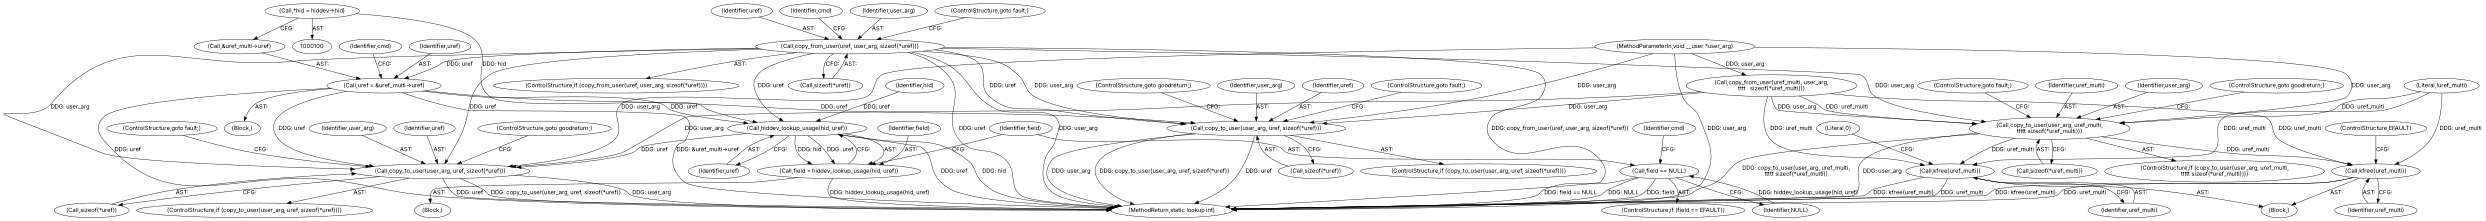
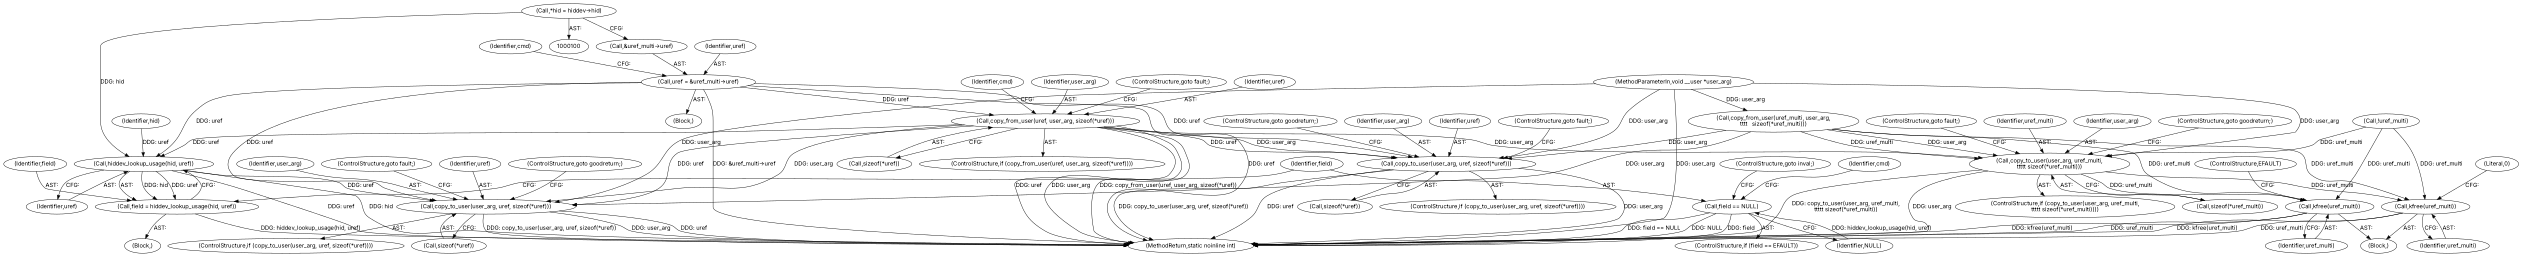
  digraph {
    fontname=Inter
    node [fontname=Inter]
    edge [fontname=Inter]
    n1 [label="(Call,copy_from_user(uref, user_arg, sizeof(*uref)))"]
    n2 [label="(Call,copy_to_user(user_arg, uref, sizeof(*uref)))"]
    n3 [label="(Call,hiddev_lookup_usage(hid, uref))"]
    n4 [label="(Call,copy_to_user(user_arg, uref, sizeof(*uref)))"]
    n5 [label="(Call,copy_to_user(user_arg, uref_multi,\n\t\t\t\t\t sizeof(*uref_multi)))"]
    n6 [label="(Call,sizeof(*uref))"]
    n7 [label="(ControlStructure,if (copy_from_user(uref, user_arg, sizeof(*uref))))"]
-   n8 [label="(MethodReturn,static lookup int)"]
+   n8 [label="(MethodReturn,static noinline int)"]
    n9 [label="(ControlStructure,if (copy_to_user(user_arg, uref, sizeof(*uref))))"]
    n10 [label="(Call,sizeof(*uref))"]
    n11 [label="(Call,field = hiddev_lookup_usage(hid, uref))"]
    n12 [label="(Identifier,uref)"]
    n13 [label="(ControlStructure,if (copy_to_user(user_arg, uref, sizeof(*uref))))"]
    n14 [label="(Call,sizeof(*uref))"]
    n15 [label="(Call,kfree(uref_multi))"]
    n16 [label="(Call,kfree(uref_multi))"]
    n17 [label="(ControlStructure,if (copy_to_user(user_arg, uref_multi,\n\t\t\t\t\t sizeof(*uref_multi))))"]
    n18 [label="(Call,sizeof(*uref_multi))"]
    n19 [label="(Call,uref = &uref_multi->uref)"]
    n20 [label="(Block,)"]
    n21 [label="(Call,&uref_multi->uref)"]
    n22 [label="(MethodParameterIn,void __user *user_arg)"]
    n23 [label="(Call,copy_from_user(uref_multi, user_arg,\n\t\t\t\t   sizeof(*uref_multi)))"]
    n24 [label="(Block,)"]
    n25 [label="(Call,field == NULL)"]
    n26 [label="(Identifier,NULL)"]
    n27 [label="(ControlStructure,if (field == EFAULT))"]
    n28 [label="(Block,)"]
    n29 [label="(Identifier,uref_multi)"]
    n30 [label="(Identifier,uref_multi)"]
    n31 [label="(ControlStructure,EFAULT)"]
    n32 [label="(Identifier,uref)"]
    n33 [label="(Identifier,cmd)"]
    n34 [label="(ControlStructure,goto goodreturn;)"]
    n35 [label="(ControlStructure,goto fault;)"]
    n36 [label="(Literal,0)"]
    n37 [label="(Call,*hid = hiddev->hid)"]
    1000100
    n39 [label="(Identifier,user_arg)"]
    n40 [label="(Identifier,uref)"]
    n41 [label="(Identifier,field)"]
    n42 [label="(Identifier,user_arg)"]
    n43 [label="(ControlStructure,goto fault;)"]
    n44 [label="(ControlStructure,goto fault;)"]
    n45 [label="(Identifier,uref_multi)"]
    n46 [label="(Identifier,uref)"]
-   n47 [label="(Literal,!uref_multi)"]
+   n47 [label="(Call,!uref_multi)"]
    n48 [label="(Identifier,cmd)"]
    n49 [label="(Identifier,user_arg)"]
    n50 [label="(Identifier,user_arg)"]
    n51 [label="(Identifier,field)"]
    n52 [label="(ControlStructure,goto fault;)"]
    n53 [label="(Identifier,hid)"]
    n54 [label="(Identifier,uref)"]
    n55 [label="(Identifier,cmd)"]
    n56 [label="(ControlStructure,goto goodreturn;)"]
+   n57 [label="(ControlStructure,goto inval;)"]
    n58 [label="(ControlStructure,goto goodreturn;)"]
    n1 -> n2 [label="DDG: user_arg"]
    n1 -> n2 [label="DDG: uref"]
    n1 -> n3 [label="DDG: uref"]
    n1 -> n4 [label="DDG: user_arg"]
    n1 -> n4 [label="DDG: uref"]
    n1 -> n5 [label="DDG: user_arg"]
    n1 -> n6 [label="CFG: "]
    n1 -> n7 [label="AST: "]
    n1 -> n8 [label="DDG: uref"]
    n1 -> n8 [label="DDG: user_arg"]
    n1 -> n8 [label="DDG: copy_from_user(uref, user_arg, sizeof(*uref))"]
    n2 -> n8 [label="DDG: uref"]
    n2 -> n8 [label="DDG: user_arg"]
    n2 -> n8 [label="DDG: copy_to_user(user_arg, uref, sizeof(*uref))"]
    n2 -> n9 [label="AST: "]
    n2 -> n10 [label="CFG: "]
    n3 -> n4 [label="DDG: uref"]
    n3 -> n8 [label="DDG: uref"]
    n3 -> n8 [label="DDG: hid"]
    n3 -> n11 [label="AST: "]
    n3 -> n11 [label="DDG: hid"]
    n3 -> n11 [label="DDG: uref"]
    n3 -> n12 [label="CFG: "]
    n4 -> n8 [label="DDG: user_arg"]
    n4 -> n8 [label="DDG: uref"]
    n4 -> n8 [label="DDG: copy_to_user(user_arg, uref, sizeof(*uref))"]
    n4 -> n13 [label="AST: "]
    n4 -> n14 [label="CFG: "]
    n5 -> n8 [label="DDG: copy_to_user(user_arg, uref_multi,\n\t\t\t\t\t sizeof(*uref_multi))"]
    n5 -> n8 [label="DDG: user_arg"]
    n5 -> n15 [label="DDG: uref_multi"]
    n5 -> n16 [label="DDG: uref_multi"]
    n5 -> n17 [label="AST: "]
    n5 -> n18 [label="CFG: "]
    n6 -> n1 [label="AST: "]
    n10 -> n2 [label="AST: "]
    n11 -> n3 [label="CFG: "]
    n11 -> n8 [label="DDG: hiddev_lookup_usage(hid, uref)"]
    n11 -> n24 [label="AST: "]
    n12 -> n3 [label="AST: "]
    n14 -> n4 [label="AST: "]
    n15 -> n8 [label="DDG: kfree(uref_multi)"]
    n15 -> n8 [label="DDG: uref_multi"]
    n15 -> n28 [label="AST: "]
    n15 -> n29 [label="CFG: "]
    n16 -> n8 [label="DDG: kfree(uref_multi)"]
    n16 -> n8 [label="DDG: uref_multi"]
    n16 -> n28 [label="AST: "]
    n16 -> n30 [label="CFG: "]
    n18 -> n5 [label="AST: "]
-   n1 -> n19 [label="DDG: uref"]
+   n19 -> n1 [label="DDG: uref"]
    n19 -> n2 [label="DDG: uref"]
    n19 -> n3 [label="DDG: uref"]
    n19 -> n4 [label="DDG: uref"]
    n19 -> n8 [label="DDG: &uref_multi->uref"]
    n19 -> n8 [label="DDG: uref"]
    n19 -> n20 [label="AST: "]
    n21 -> n19 [label="AST: "]
    n22 -> n2 [label="DDG: user_arg"]
    n22 -> n4 [label="DDG: user_arg"]
    n22 -> n5 [label="DDG: user_arg"]
    n22 -> n8 [label="DDG: user_arg"]
    n22 -> n23 [label="DDG: user_arg"]
    n23 -> n2 [label="DDG: user_arg"]
    n23 -> n4 [label="DDG: user_arg"]
    n23 -> n5 [label="DDG: user_arg"]
    n23 -> n5 [label="DDG: uref_multi"]
    n23 -> n15 [label="DDG: uref_multi"]
    n23 -> n16 [label="DDG: uref_multi"]
    n25 -> n8 [label="DDG: NULL"]
    n25 -> n8 [label="DDG: field"]
    n25 -> n8 [label="DDG: field == NULL"]
    n25 -> n26 [label="CFG: "]
    n25 -> n27 [label="AST: "]
    n26 -> n25 [label="DDG: hiddev_lookup_usage(hid, uref)"]
    n29 -> n15 [label="AST: "]
    n30 -> n16 [label="AST: "]
    n31 -> n16 [label="CFG: "]
    n32 -> n1 [label="AST: "]
    n33 -> n1 [label="CFG: "]
    n34 -> n2 [label="CFG: "]
    n35 -> n4 [label="CFG: "]
    n36 -> n15 [label="CFG: "]
    n37 -> n3 [label="DDG: hid"]
    n37 -> n21 [label="CFG: "]
    n37 -> 1000100 [label="AST: "]
    n39 -> n2 [label="AST: "]
    n40 -> n19 [label="AST: "]
    n41 -> n11 [label="AST: "]
    n42 -> n1 [label="AST: "]
    n43 -> n1 [label="CFG: "]
    n44 -> n5 [label="CFG: "]
    n45 -> n5 [label="AST: "]
    n46 -> n2 [label="AST: "]
    n47 -> n5 [label="DDG: uref_multi"]
    n47 -> n15 [label="DDG: uref_multi"]
    n47 -> n16 [label="DDG: uref_multi"]
    n48 -> n19 [label="CFG: "]
    n49 -> n4 [label="AST: "]
    n50 -> n5 [label="AST: "]
    n51 -> n11 [label="CFG: "]
    n51 -> n25 [label="AST: "]
    n52 -> n2 [label="CFG: "]
    n53 -> n3 [label="DDG: uref"]
    n54 -> n4 [label="AST: "]
    n55 -> n25 [label="CFG: "]
    n56 -> n5 [label="CFG: "]
+   n57 -> n25 [label="CFG: "]
    n58 -> n4 [label="CFG: "]
  }
